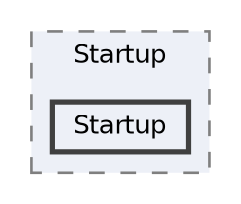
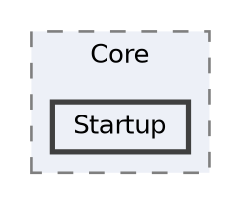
  digraph {
    compound=true
    n1 [color=grey25 fillcolor="#edf0f7" fontname=Helvetica fontsize=10 height=0.2 label=Startup shape=box style="filled,bold" width=0.4]
    subgraph cluster_1 {
      bgcolor="#edf0f7"
      fontname=Helvetica
      fontsize=10
-     label=Startup
+     label=Core
      pencolor=grey50
      style="filled,dashed"
      n1
    }
  }
